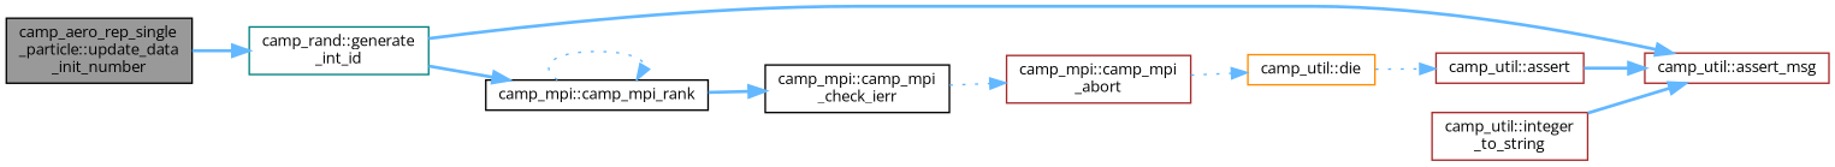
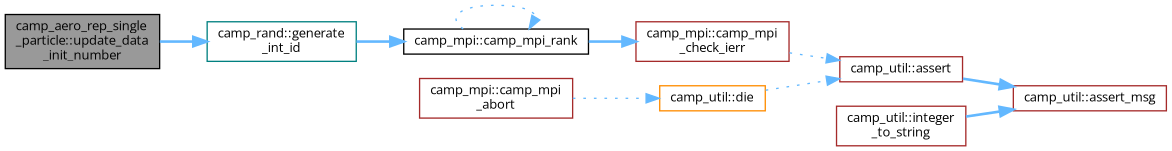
  digraph {
    fontname="Open Sans"
    rankdir=LR
    node [color=brown fillcolor=white fontname="Open Sans" fontsize=10 shape=box style=filled]
    edge [color=steelblue1 fontname="Open Sans" fontsize=10 labelfontname=Helvetica labelfontsize=10 style=bold]
    n1 [color=black fillcolor=grey60 fontcolor=black height=0.2 label="camp_aero_rep_single\l_particle::update_data\l_init_number" width=0.4]
    n2 [color=teal height=0.2 label="camp_rand::generate\l_int_id" width=0.4]
    n3 [height=0.2 label="camp_util::assert_msg" width=0.4]
    n4 [color=black height=0.2 label="camp_mpi::camp_mpi_rank" width=0.4]
-   n5 [color=black height=0.2 label="camp_mpi::camp_mpi\l_check_ierr" width=0.4]
+   n5 [height=0.2 label="camp_mpi::camp_mpi\l_check_ierr" width=0.4]
    n6 [height=0.2 label="camp_util::integer\l_to_string" width=0.4]
    n7 [height=0.2 label="camp_mpi::camp_mpi\l_abort" width=0.4]
    n8 [color=darkorange height=0.2 label="camp_util::die" width=0.4]
    n9 [height=0.2 label="camp_util::assert" width=0.4]
    n1 -> n2
-   n2 -> n3
    n2 -> n4
    n4 -> n4 [style=dotted]
    n4 -> n5
-   n5 -> n7 [style=dotted]
+   n5 -> n9 [style=dotted]
    n6 -> n3
    n7 -> n8 [style=dotted]
    n8 -> n9 [style=dotted]
    n9 -> n3
  }
